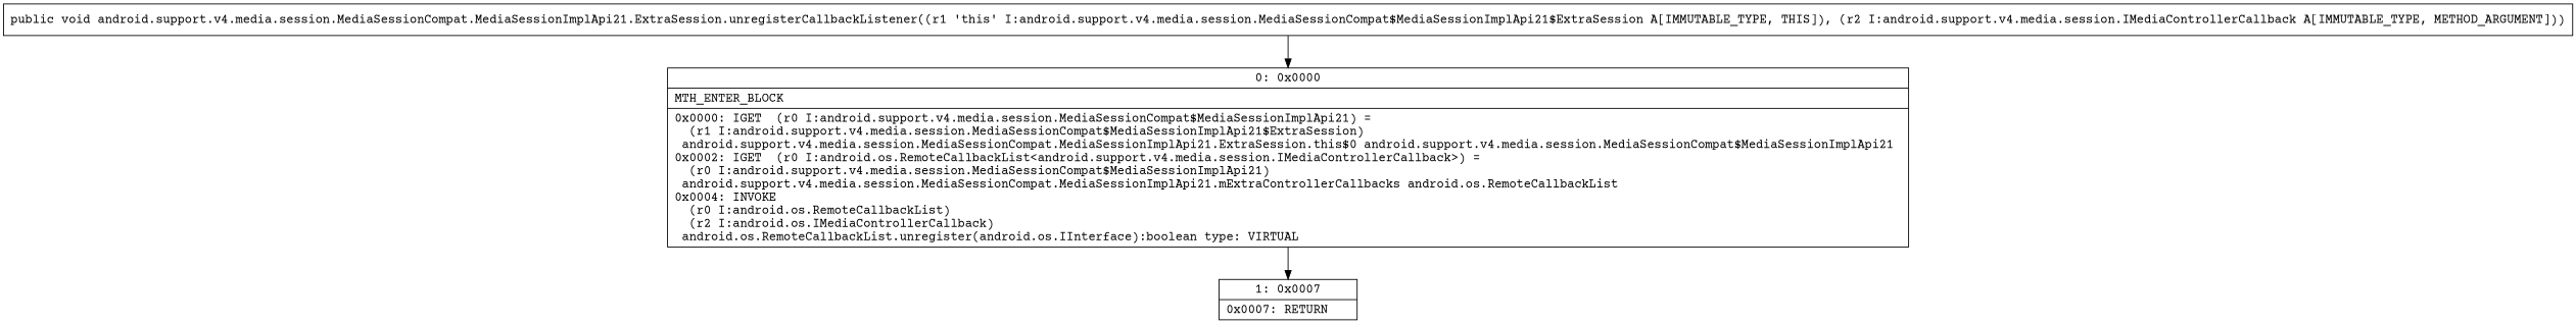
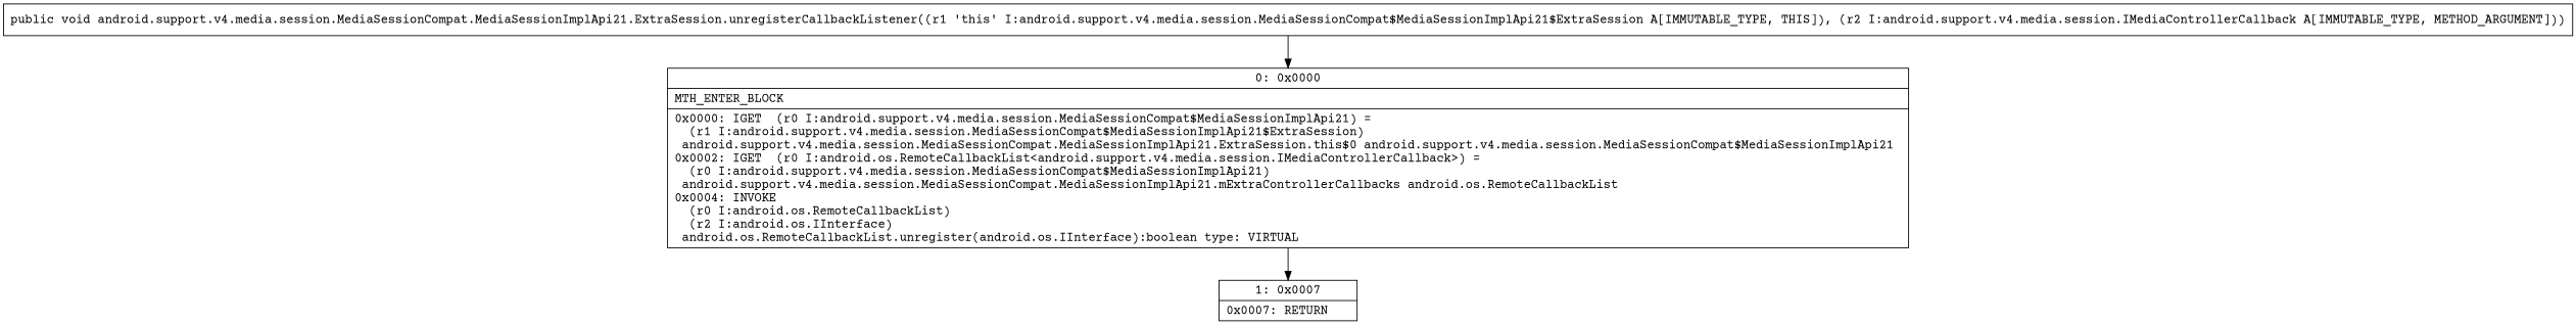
  digraph {
    fontname="Courier Prime"
    node [shape=record fontname="Courier Prime"]
    edge [fontname="Courier Prime"]
-   n1 [label="{0\:\ 0x0000|MTH_ENTER_BLOCK\l|0x0000: IGET  (r0 I:android.support.v4.media.session.MediaSessionCompat$MediaSessionImplApi21) = \l  (r1 I:android.support.v4.media.session.MediaSessionCompat$MediaSessionImplApi21$ExtraSession)\l android.support.v4.media.session.MediaSessionCompat.MediaSessionImplApi21.ExtraSession.this$0 android.support.v4.media.session.MediaSessionCompat$MediaSessionImplApi21 \l0x0002: IGET  (r0 I:android.os.RemoteCallbackList\<android.support.v4.media.session.IMediaControllerCallback\>) = \l  (r0 I:android.support.v4.media.session.MediaSessionCompat$MediaSessionImplApi21)\l android.support.v4.media.session.MediaSessionCompat.MediaSessionImplApi21.mExtraControllerCallbacks android.os.RemoteCallbackList \l0x0004: INVOKE  \l  (r0 I:android.os.RemoteCallbackList)\l  (r2 I:android.os.IMediaControllerCallback)\l android.os.RemoteCallbackList.unregister(android.os.IInterface):boolean type: VIRTUAL \l}"]
+   n1 [label="{0\:\ 0x0000|MTH_ENTER_BLOCK\l|0x0000: IGET  (r0 I:android.support.v4.media.session.MediaSessionCompat$MediaSessionImplApi21) = \l  (r1 I:android.support.v4.media.session.MediaSessionCompat$MediaSessionImplApi21$ExtraSession)\l android.support.v4.media.session.MediaSessionCompat.MediaSessionImplApi21.ExtraSession.this$0 android.support.v4.media.session.MediaSessionCompat$MediaSessionImplApi21 \l0x0002: IGET  (r0 I:android.os.RemoteCallbackList\<android.support.v4.media.session.IMediaControllerCallback\>) = \l  (r0 I:android.support.v4.media.session.MediaSessionCompat$MediaSessionImplApi21)\l android.support.v4.media.session.MediaSessionCompat.MediaSessionImplApi21.mExtraControllerCallbacks android.os.RemoteCallbackList \l0x0004: INVOKE  \l  (r0 I:android.os.RemoteCallbackList)\l  (r2 I:android.os.IInterface)\l android.os.RemoteCallbackList.unregister(android.os.IInterface):boolean type: VIRTUAL \l}"]
    n2 [label="{1\:\ 0x0007|0x0007: RETURN   \l}"]
    n3 [label="{public void android.support.v4.media.session.MediaSessionCompat.MediaSessionImplApi21.ExtraSession.unregisterCallbackListener((r1 'this' I:android.support.v4.media.session.MediaSessionCompat$MediaSessionImplApi21$ExtraSession A[IMMUTABLE_TYPE, THIS]), (r2 I:android.support.v4.media.session.IMediaControllerCallback A[IMMUTABLE_TYPE, METHOD_ARGUMENT])) }"]
    n1 -> n2
    n3 -> n1
  }
